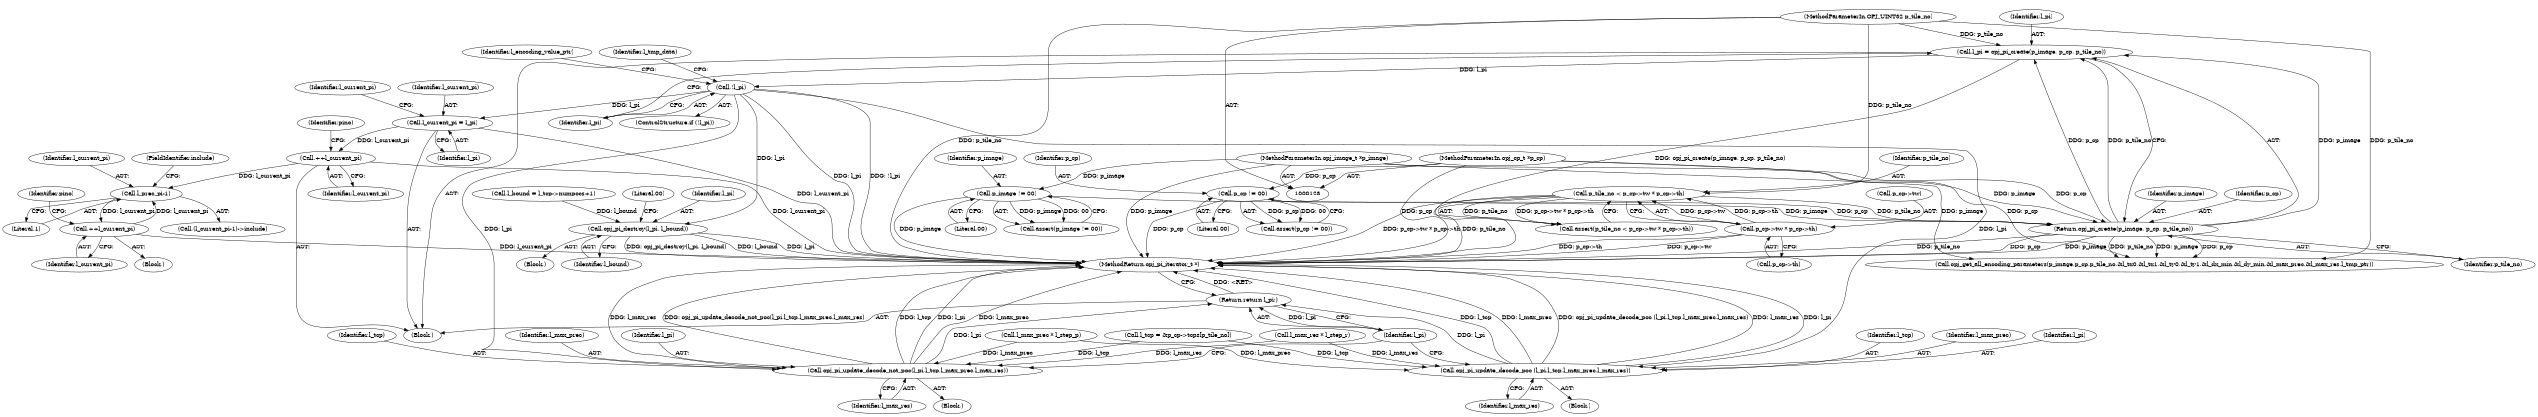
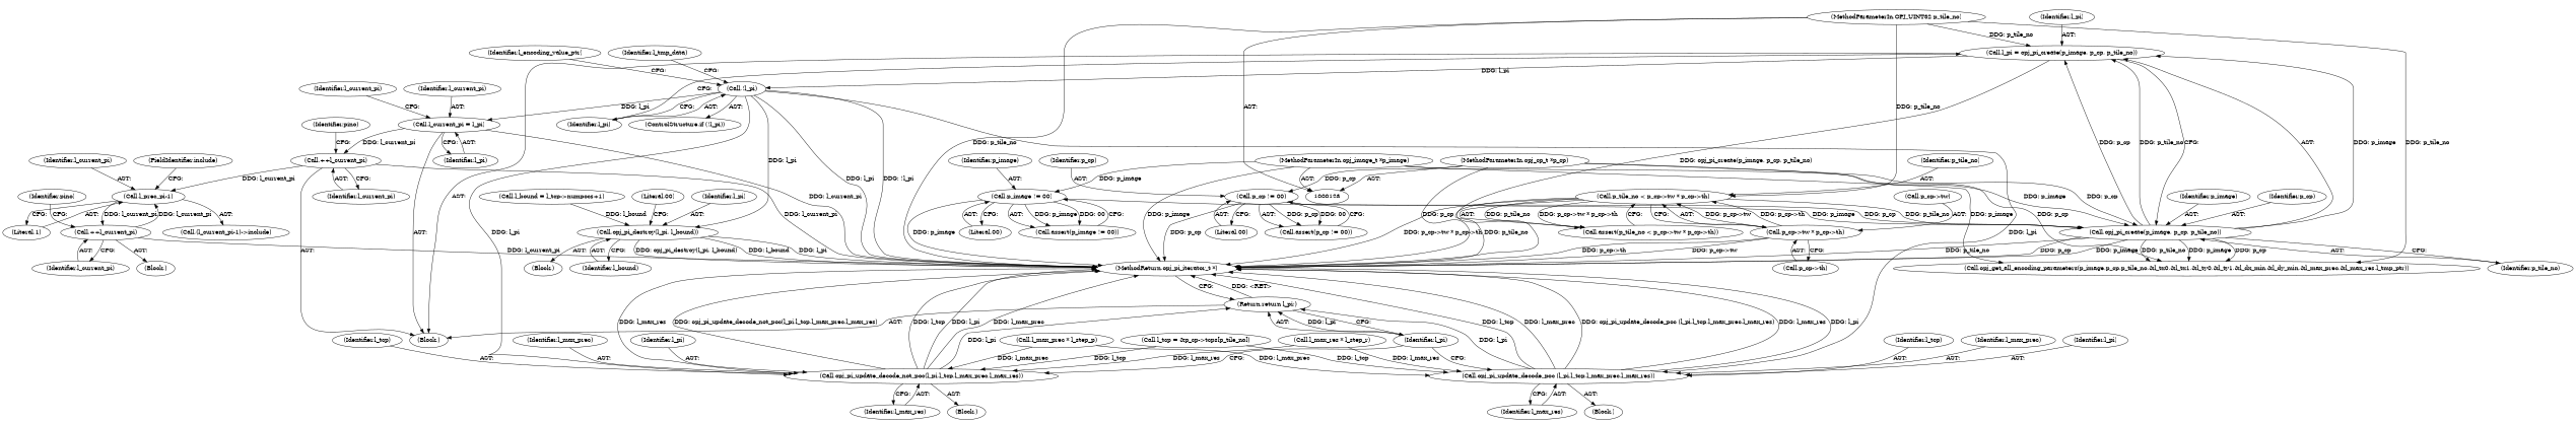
  digraph {
    n1 [label="(Call,l_pi = opj_pi_create(p_image, p_cp, p_tile_no))"]
-   n2 [label="(Return,opj_pi_create(p_image, p_cp, p_tile_no))"]
+   n2 [label="(Call,opj_pi_create(p_image, p_cp, p_tile_no))"]
    n3 [label="(Call,!l_pi)"]
    n4 [label="(MethodReturn,opj_pi_iterator_t *)"]
    n5 [label="(Block,)"]
    n6 [label="(Call,opj_get_all_encoding_parameters(p_image,p_cp,p_tile_no,&l_tx0,&l_tx1,&l_ty0,&l_ty1,&l_dx_min,&l_dy_min,&l_max_prec,&l_max_res,l_tmp_ptr))"]
    n7 [label="(Identifier,p_tile_no)"]
    n8 [label="(Call,l_current_pi = l_pi)"]
    n9 [label="(Call,opj_pi_destroy(l_pi, l_bound))"]
    n10 [label="(Call,opj_pi_update_decode_poc (l_pi,l_tcp,l_max_prec,l_max_res))"]
    n11 [label="(Call,opj_pi_update_decode_not_poc(l_pi,l_tcp,l_max_prec,l_max_res))"]
    n12 [label="(Identifier,l_pi)"]
    n13 [label="(ControlStructure,if (!l_pi))"]
    n14 [label="(Return,return l_pi;)"]
    n15 [label="(Call,p_image != 00)"]
    n16 [label="(Literal,00)"]
    n17 [label="(Call,assert(p_image != 00))"]
    n18 [label="(MethodParameterIn,opj_image_t *p_image)"]
    1000123
    n20 [label="(Call,p_cp != 00)"]
    n21 [label="(Call,assert(p_cp != 00))"]
    n22 [label="(Literal,00)"]
    n23 [label="(MethodParameterIn,opj_cp_t *p_cp)"]
    n24 [label="(Call,p_tile_no < p_cp->tw * p_cp->th)"]
    n25 [label="(Call,p_cp->tw * p_cp->th)"]
    n26 [label="(Call,assert(p_tile_no < p_cp->tw * p_cp->th))"]
    n27 [label="(Call,p_cp->th)"]
    n28 [label="(MethodParameterIn,OPJ_UINT32 p_tile_no)"]
    n29 [label="(Call,++l_current_pi)"]
    n30 [label="(Identifier,l_pi)"]
    n31 [label="(Block,)"]
    n32 [label="(Identifier,l_bound)"]
    n33 [label="(Identifier,l_max_res)"]
    n34 [label="(Block,)"]
    n35 [label="(Identifier,l_max_res)"]
    n36 [label="(Block,)"]
    n37 [label="(Call,l_prec_pi-1)"]
    n38 [label="(Identifier,l_current_pi)"]
    n39 [label="(Call,++l_current_pi)"]
    n40 [label="(Call,(l_current_pi-1)->include)"]
    n41 [label="(Literal,1)"]
    n42 [label="(Block,)"]
    n43 [label="(Identifier,l_current_pi)"]
    n44 [label="(Identifier,l_pi)"]
    n45 [label="(Identifier,l_current_pi)"]
    n46 [label="(Identifier,l_current_pi)"]
    n47 [label="(Identifier,l_tcp)"]
    n48 [label="(Identifier,l_encoding_value_ptr)"]
    n49 [label="(Identifier,l_tcp)"]
    n50 [label="(Identifier,l_max_prec)"]
    n51 [label="(Call,l_max_prec * l_step_p)"]
    n52 [label="(Identifier,l_current_pi)"]
    n53 [label="(Identifier,p_cp)"]
    n54 [label="(Identifier,pino)"]
    n55 [label="(Identifier,p_image)"]
    n56 [label="(Identifier,p_tile_no)"]
    n57 [label="(Identifier,l_pi)"]
    n58 [label="(Literal,00)"]
    n59 [label="(Identifier,l_tmp_data)"]
    n60 [label="(Identifier,l_max_prec)"]
    n61 [label="(FieldIdentifier,include)"]
    n62 [label="(Identifier,l_pi)"]
    n63 [label="(Call,p_cp->tw)"]
    n64 [label="(Call,l_tcp = &p_cp->tcps[p_tile_no])"]
    n65 [label="(Call,l_bound = l_tcp->numpocs+1)"]
    n66 [label="(Call,l_max_res * l_step_r)"]
    n67 [label="(Identifier,p_cp)"]
    n68 [label="(Identifier,p_image)"]
    n69 [label="(Identifier,l_pi)"]
    n70 [label="(Identifier,l_pi)"]
    n71 [label="(Identifier,pino)"]
    n1 -> n2 [label="CFG: "]
    n1 -> n3 [label="DDG: l_pi"]
    n1 -> n4 [label="DDG: opj_pi_create(p_image, p_cp, p_tile_no)"]
    n1 -> n5 [label="AST: "]
    n2 -> n1 [label="AST: "]
    n2 -> n1 [label="DDG: p_image"]
    n2 -> n1 [label="DDG: p_cp"]
    n2 -> n1 [label="DDG: p_tile_no"]
    n2 -> n4 [label="DDG: p_cp"]
    n2 -> n4 [label="DDG: p_image"]
    n2 -> n4 [label="DDG: p_tile_no"]
    n2 -> n6 [label="DDG: p_image"]
    n2 -> n6 [label="DDG: p_cp"]
    n2 -> n6 [label="DDG: p_tile_no"]
    n2 -> n7 [label="CFG: "]
    n3 -> n4 [label="DDG: l_pi"]
    n3 -> n4 [label="DDG: !l_pi"]
    n3 -> n8 [label="DDG: l_pi"]
    n3 -> n9 [label="DDG: l_pi"]
    n3 -> n10 [label="DDG: l_pi"]
    n3 -> n11 [label="DDG: l_pi"]
    n3 -> n12 [label="CFG: "]
    n3 -> n13 [label="AST: "]
    n4 -> n14 [label="CFG: "]
    n7 -> n2 [label="AST: "]
    n8 -> n4 [label="DDG: l_current_pi"]
    n8 -> n5 [label="AST: "]
    n8 -> n29 [label="DDG: l_current_pi"]
    n8 -> n30 [label="CFG: "]
    n9 -> n4 [label="DDG: l_bound"]
    n9 -> n4 [label="DDG: l_pi"]
    n9 -> n4 [label="DDG: opj_pi_destroy(l_pi, l_bound)"]
    n9 -> n31 [label="AST: "]
    n9 -> n32 [label="CFG: "]
    n10 -> n4 [label="DDG: opj_pi_update_decode_poc (l_pi,l_tcp,l_max_prec,l_max_res)"]
    n10 -> n4 [label="DDG: l_max_res"]
    n10 -> n4 [label="DDG: l_pi"]
    n10 -> n4 [label="DDG: l_tcp"]
    n10 -> n4 [label="DDG: l_max_prec"]
    n10 -> n14 [label="DDG: l_pi"]
    n10 -> n33 [label="CFG: "]
    n10 -> n34 [label="AST: "]
    n11 -> n4 [label="DDG: l_pi"]
    n11 -> n4 [label="DDG: l_max_prec"]
    n11 -> n4 [label="DDG: l_max_res"]
    n11 -> n4 [label="DDG: opj_pi_update_decode_not_poc(l_pi,l_tcp,l_max_prec,l_max_res)"]
    n11 -> n4 [label="DDG: l_tcp"]
    n11 -> n14 [label="DDG: l_pi"]
    n11 -> n35 [label="CFG: "]
    n11 -> n36 [label="AST: "]
    n12 -> n1 [label="CFG: "]
    n12 -> n3 [label="AST: "]
    n14 -> n4 [label="DDG: <RET>"]
    n14 -> n5 [label="AST: "]
    n14 -> n44 [label="CFG: "]
    n15 -> n2 [label="DDG: p_image"]
    n15 -> n4 [label="DDG: p_image"]
    n15 -> n16 [label="CFG: "]
    n15 -> n17 [label="AST: "]
    n15 -> n17 [label="DDG: p_image"]
    n15 -> n17 [label="DDG: 00"]
    n16 -> n15 [label="AST: "]
    n17 -> n15 [label="CFG: "]
    n18 -> n2 [label="DDG: p_image"]
    n18 -> n4 [label="DDG: p_image"]
    n18 -> n6 [label="DDG: p_image"]
    n18 -> n15 [label="DDG: p_image"]
    n18 -> 1000123 [label="AST: "]
    n20 -> n2 [label="DDG: p_cp"]
    n20 -> n4 [label="DDG: p_cp"]
    n20 -> n21 [label="AST: "]
    n20 -> n21 [label="DDG: p_cp"]
    n20 -> n21 [label="DDG: 00"]
    n20 -> n22 [label="CFG: "]
    n21 -> n20 [label="CFG: "]
    n22 -> n20 [label="AST: "]
    n23 -> n2 [label="DDG: p_cp"]
    n23 -> n4 [label="DDG: p_cp"]
    n23 -> n6 [label="DDG: p_cp"]
    n23 -> 1000123 [label="AST: "]
    n23 -> n20 [label="DDG: p_cp"]
    n24 -> n2 [label="DDG: p_tile_no"]
    n24 -> n4 [label="DDG: p_cp->tw * p_cp->th"]
    n24 -> n4 [label="DDG: p_tile_no"]
    n24 -> n25 [label="CFG: "]
    n24 -> n26 [label="AST: "]
    n24 -> n26 [label="DDG: p_tile_no"]
    n24 -> n26 [label="DDG: p_cp->tw * p_cp->th"]
    n25 -> n4 [label="DDG: p_cp->tw"]
    n25 -> n4 [label="DDG: p_cp->th"]
    n25 -> n24 [label="AST: "]
    n25 -> n24 [label="DDG: p_cp->tw"]
    n25 -> n24 [label="DDG: p_cp->th"]
    n25 -> n27 [label="CFG: "]
    n26 -> n24 [label="CFG: "]
    n27 -> n25 [label="AST: "]
    n28 -> n1 [label="DDG: p_tile_no"]
    n28 -> n4 [label="DDG: p_tile_no"]
    n28 -> n6 [label="DDG: p_tile_no"]
    n28 -> 1000123 [label="AST: "]
    n28 -> n24 [label="DDG: p_tile_no"]
    n29 -> n4 [label="DDG: l_current_pi"]
    n29 -> n5 [label="AST: "]
    n29 -> n37 [label="DDG: l_current_pi"]
    n29 -> n38 [label="CFG: "]
    n30 -> n8 [label="AST: "]
    n32 -> n9 [label="AST: "]
    n33 -> n10 [label="AST: "]
    n35 -> n11 [label="AST: "]
    n37 -> n39 [label="DDG: l_current_pi"]
    n37 -> n40 [label="AST: "]
    n37 -> n41 [label="CFG: "]
    n38 -> n29 [label="AST: "]
    n39 -> n4 [label="DDG: l_current_pi"]
    n39 -> n37 [label="DDG: l_current_pi"]
    n39 -> n42 [label="AST: "]
    n39 -> n43 [label="CFG: "]
    n41 -> n37 [label="AST: "]
    n43 -> n39 [label="AST: "]
    n44 -> n10 [label="CFG: "]
    n44 -> n11 [label="CFG: "]
    n44 -> n14 [label="AST: "]
    n44 -> n14 [label="DDG: l_pi"]
    n45 -> n8 [label="CFG: "]
    n46 -> n37 [label="AST: "]
    n47 -> n11 [label="AST: "]
    n48 -> n3 [label="CFG: "]
    n49 -> n10 [label="AST: "]
    n50 -> n10 [label="AST: "]
    n51 -> n10 [label="DDG: l_max_prec"]
    n51 -> n11 [label="DDG: l_max_prec"]
    n52 -> n8 [label="AST: "]
    n53 -> n20 [label="AST: "]
    n54 -> n29 [label="CFG: "]
    n55 -> n2 [label="AST: "]
    n56 -> n24 [label="AST: "]
    n57 -> n1 [label="AST: "]
    n58 -> n9 [label="CFG: "]
    n59 -> n3 [label="CFG: "]
    n60 -> n11 [label="AST: "]
    n61 -> n37 [label="CFG: "]
    n62 -> n9 [label="AST: "]
    n63 -> n25 [label="AST: "]
    n64 -> n10 [label="DDG: l_tcp"]
    n64 -> n11 [label="DDG: l_tcp"]
    n65 -> n9 [label="DDG: l_bound"]
    n66 -> n10 [label="DDG: l_max_res"]
    n66 -> n11 [label="DDG: l_max_res"]
    n67 -> n2 [label="AST: "]
    n68 -> n15 [label="AST: "]
    n69 -> n10 [label="AST: "]
    n70 -> n11 [label="AST: "]
    n71 -> n39 [label="CFG: "]
  }
